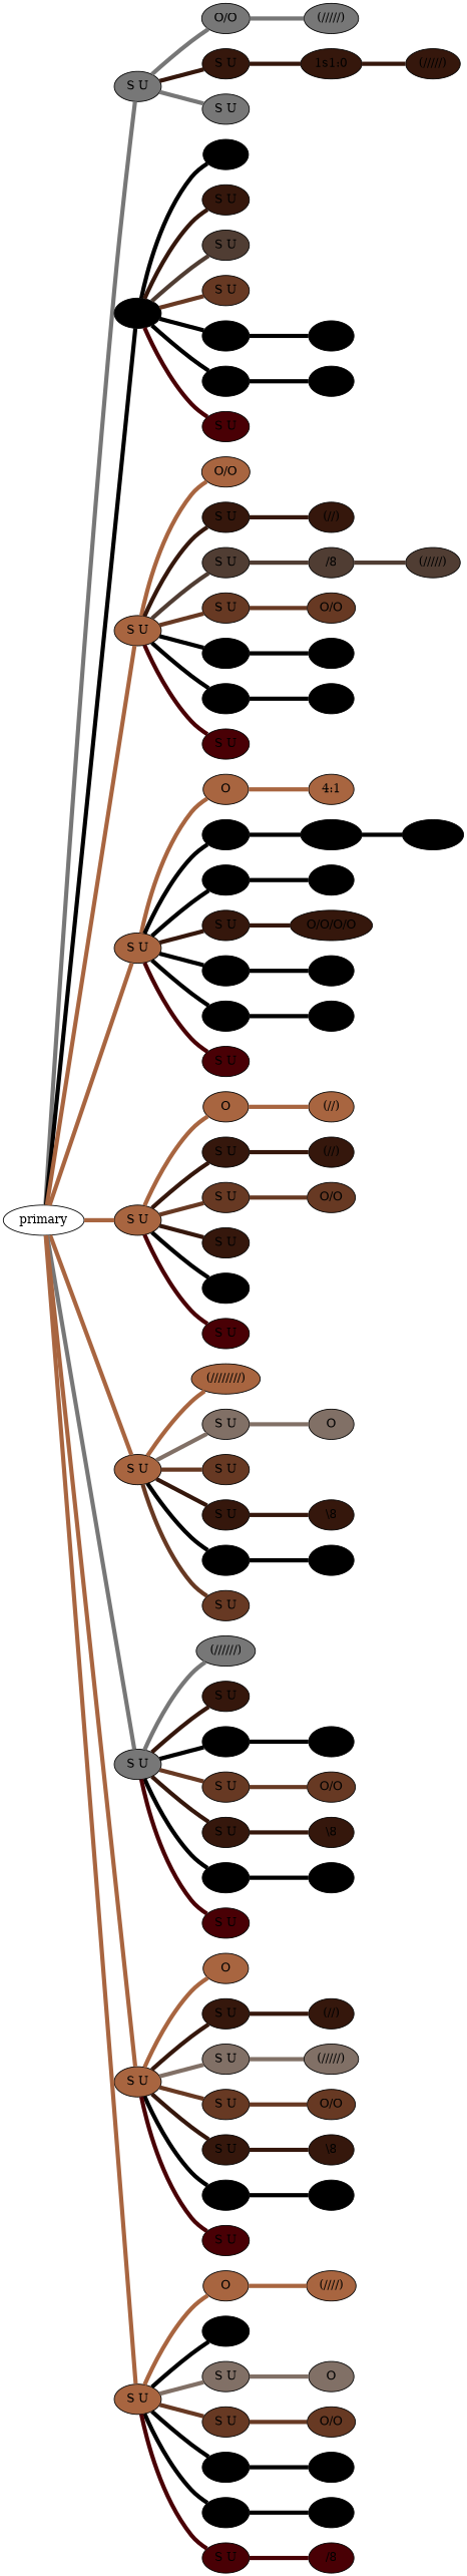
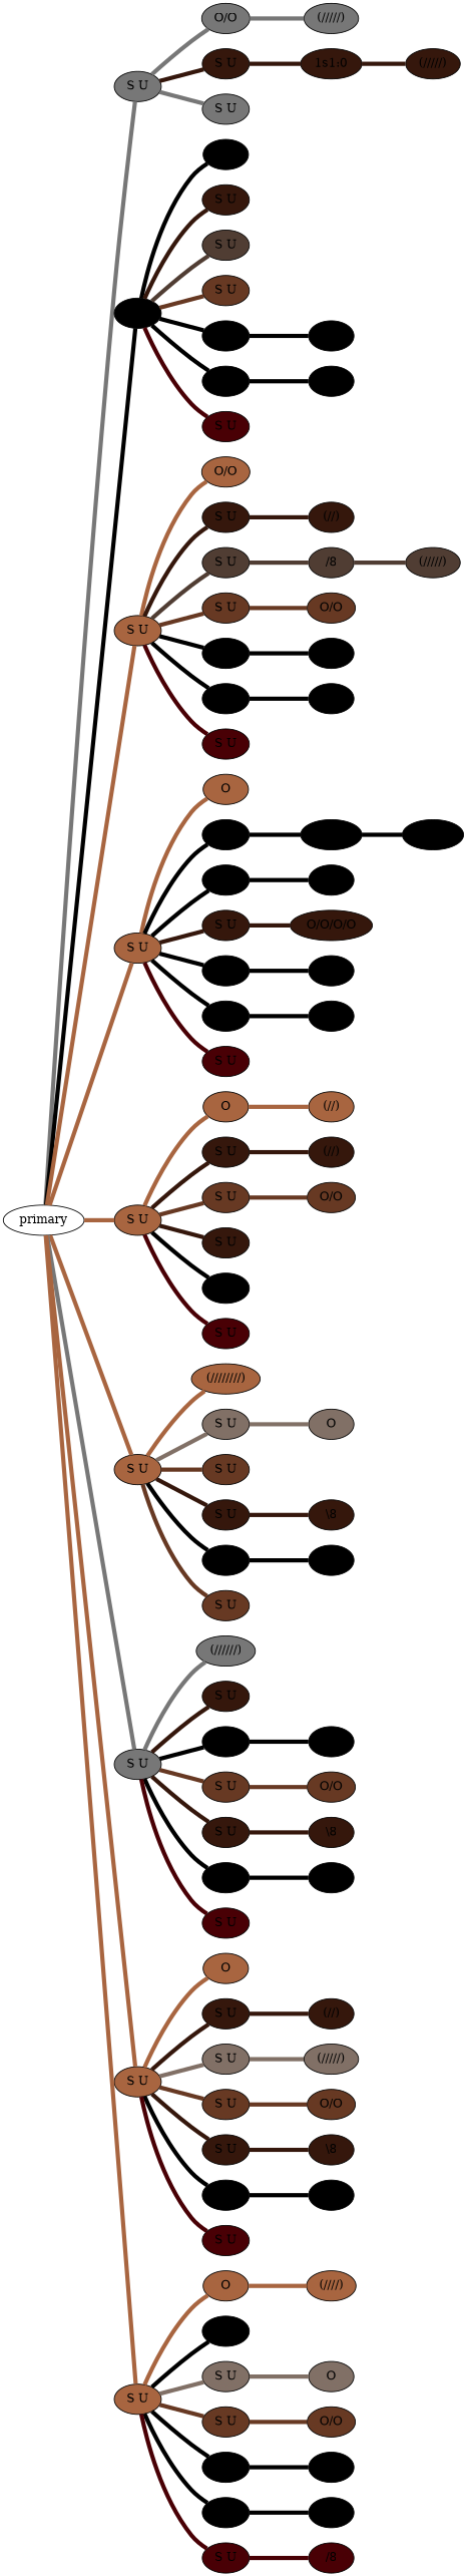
  graph {
    rankdir=LR
    node [fillcolor="#000000" pendant_attach=U pendant_ply=S qtype=pendant_node style=filled]
    edge [color="#000000" penwidth=5 qtype=pendant_link]
    n1 [fillcolor="#777777" label="S U" pendant_colors="#777777" pendant_length=17]
    n2 [fillcolor="#777777" knot_position=5.0 knot_spin=S knot_type=S knot_value=2 label="O/O" qtype=knot_node pendant_attach="" pendant_ply=""]
    n3 [fillcolor="#35170C" label="S U" pendant_colors="#35170C,#777777" pendant_length=20]
    n4 [fillcolor="#777777" label="S U" pendant_colors="#777777" pendant_length=1]
    primary [fillcolor="" pendant_attach="" pendant_ply="" qtype="" style=""]
    n6 [label="S U" pendant_colors="#000000" pendant_length=27]
    n7 [fillcolor="#A86540" label="S U" pendant_colors="#A86540" pendant_length=36]
    n8 [fillcolor="#A86540" label="S U" pendant_colors="#A86540" pendant_length=32]
    n9 [fillcolor="#A86540" label="S U" pendant_colors="#A86540" pendant_length=29]
    n10 [fillcolor="#A86540" label="S U" pendant_colors="#A86540" pendant_length=32]
    n11 [fillcolor="#777777" label="S U" pendant_colors="#777777" pendant_length=37]
    n12 [fillcolor="#A86540" label="S U" pendant_colors="#A86540" pendant_length=42]
    n13 [fillcolor="#A86540" label="S U" pendant_colors="#A86540" pendant_length=34]
    n14 [fillcolor="#777777" knot_position=10.0 knot_spin=S knot_type=L knot_value=5 label="(/////)" qtype=knot_node pendant_attach="" pendant_ply=""]
    "1s1:0" [fillcolor="#35170C" knot_position=3.0 knot_spin=U knot_value=1 qtype=knot_node pendant_attach="" pendant_ply=""]
    n16 [fillcolor="#35170C" knot_position=5.0 knot_spin=S knot_type=L knot_value=5 label="(/////)" qtype=knot_node pendant_attach="" pendant_ply=""]
    "2:0" [knot_position=15.5 knot_spin=U knot_type=BL knot_value=1 qtype=knot_node pendant_attach="" pendant_ply=""]
    n18 [fillcolor="#35170C" label="S U" pendant_colors="#35170C,#777777" pendant_length=2]
    n19 [fillcolor="#503D33" label="S U" pendant_colors="#503D33" pendant_length=33]
    n20 [fillcolor="#673923" label="S U" pendant_colors="#673923,#777777" pendant_length=49]
    n21 [label="S U" pendant_colors="#000000,#777777" pendant_length=32]
    n22 [label="S U" pendant_colors="#000000" pendant_length=32]
    n23 [fillcolor="#490005" label="S U" pendant_colors="#490005" pendant_length=36]
    n24 [knot_position=13.5 knot_spin=Z knot_type=E knot_value=1 label="\\8" qtype=knot_node pendant_attach="" pendant_ply=""]
    n25 [knot_position=13.0 knot_spin=S knot_type=E knot_value=1 label="/8" qtype=knot_node pendant_attach="" pendant_ply=""]
    n26 [fillcolor="#A86540" knot_position=9.5 knot_spin=S knot_type=S knot_value=2 label="O/O" qtype=knot_node pendant_attach="" pendant_ply=""]
    n27 [fillcolor="#35170C" label="S U" pendant_colors="#35170C,#777777" pendant_length=30]
    n28 [fillcolor="#503D33" label="S U" pendant_colors="#503D33" pendant_length=35]
    n29 [fillcolor="#673923" label="S U" pendant_colors="#673923,#777777" pendant_length=27]
    n30 [label="S U" pendant_colors="#000000,#777777" pendant_length=35]
    n31 [label="S U" pendant_colors="#000000" pendant_length=40]
    n32 [fillcolor="#490005" label="S U" pendant_colors="#490005" pendant_length=39]
    n33 [fillcolor="#35170C" knot_position=16.0 knot_spin=S knot_type=L knot_value=2 label="(//)" qtype=knot_node pendant_attach="" pendant_ply=""]
    n34 [fillcolor="#503D33" knot_position=7.5 knot_spin=S knot_type=E knot_value=1 label="/8" qtype=knot_node pendant_attach="" pendant_ply=""]
    n35 [fillcolor="#503D33" knot_position=15.5 knot_spin=S knot_type=L knot_value=5 label="(/////)" qtype=knot_node pendant_attach="" pendant_ply=""]
    n36 [fillcolor="#673923" knot_position=1.5 knot_spin=S knot_type=S knot_value=2 label="O/O" qtype=knot_node pendant_attach="" pendant_ply=""]
    n37 [knot_position=15.5 knot_spin=Z knot_type=E knot_value=1 label="\\8" qtype=knot_node pendant_attach="" pendant_ply=""]
    n38 [knot_position=16.0 knot_spin=Z knot_type=E knot_value=1 label="\\8" qtype=knot_node pendant_attach="" pendant_ply=""]
    n39 [fillcolor="#A86540" knot_position=8.0 knot_spin=S knot_type=S knot_value=1 label=O qtype=knot_node pendant_attach="" pendant_ply=""]
    n40 [label="S U" pendant_colors="#000000,#777777" pendant_length=33]
    n41 [label="S U" pendant_colors="#000000" pendant_length=35]
    n42 [fillcolor="#35170C" label="S U" pendant_colors="#35170C,#A86540" pendant_length=33]
    n43 [label="S U" pendant_colors="#000000,#777777" pendant_length=37]
    n44 [label="S U" pendant_colors="#000000" pendant_length=39]
    n45 [fillcolor="#490005" label="S U" pendant_colors="#490005" pendant_length=36]
-   "4:1" [fillcolor="#A86540" knot_position=0 knot_spin=U knot_type="URNS?L" knot_value=1 qtype=knot_node pendant_attach="" pendant_ply=""]
    "4s1:0" [knot_position=0 knot_spin=N knot_type="YPE?" knot_value=1 qtype=knot_node pendant_attach="" pendant_ply=""]
    "4s1:1" [knot_position=0 knot_spin=DIR knot_type=IR knot_value=1 qtype=knot_node pendant_attach="" pendant_ply=""]
    n49 [knot_position=7.0 knot_spin=S knot_type=S knot_value=1 label=O qtype=knot_node pendant_attach="" pendant_ply=""]
    n50 [fillcolor="#35170C" knot_position=3.0 knot_spin=S knot_type=S knot_value=4 label="O/O/O/O" qtype=knot_node pendant_attach="" pendant_ply=""]
    n51 [knot_position=12.0 knot_spin=Z knot_type=E knot_value=1 label="\\8" qtype=knot_node pendant_attach="" pendant_ply=""]
    n52 [knot_position=11.0 knot_spin=Z knot_type=E knot_value=1 label="\\8" qtype=knot_node pendant_attach="" pendant_ply=""]
    n53 [fillcolor="#A86540" knot_position=9.5 knot_spin=S knot_type=S knot_value=1 label=O qtype=knot_node pendant_attach="" pendant_ply=""]
    n54 [fillcolor="#35170C" label="S U" pendant_colors="#35170C,#777777" pendant_length=41]
    n55 [fillcolor="#673923" label="S U" pendant_colors="#673923,#777777" pendant_length=9]
    n56 [fillcolor="#35170C" label="S U" pendant_colors="#35170C,#777777" pendant_length=9]
    n57 [label="S U" pendant_colors="#000000" pendant_length=9]
    n58 [fillcolor="#490005" label="S U" pendant_colors="#490005" pendant_length=48]
    n59 [fillcolor="#A86540" knot_position=15.5 knot_spin=S knot_type=L knot_value=2 label="(//)" qtype=knot_node pendant_attach="" pendant_ply=""]
    n60 [fillcolor="#35170C" knot_position=14.5 knot_spin=S knot_type=L knot_value=2 label="(//)" qtype=knot_node pendant_attach="" pendant_ply=""]
    n61 [fillcolor="#673923" knot_position=2.0 knot_spin=S knot_type=S knot_value=2 label="O/O" qtype=knot_node pendant_attach="" pendant_ply=""]
    n62 [fillcolor="#A86540" knot_position=14.5 knot_spin=S knot_type=L knot_value=8 label="(////////)" qtype=knot_node pendant_attach="" pendant_ply=""]
    n63 [fillcolor="#817066" label="S U" pendant_colors="#817066" pendant_length=34]
    n64 [fillcolor="#673923" label="S U" pendant_colors="#673923,#A86540" pendant_length=41]
    n65 [fillcolor="#35170C" label="S U" pendant_colors="#35170C,#777777" pendant_length=41]
    n66 [label="S U" pendant_colors="#000000" pendant_length=34]
    n67 [fillcolor="#673923" label="S U" pendant_colors="#673923" pendant_length=22]
    n68 [fillcolor="#817066" knot_position=7.0 knot_spin=S knot_type=S knot_value=1 label=O qtype=knot_node pendant_attach="" pendant_ply=""]
    n69 [fillcolor="#35170C" knot_position=12.5 knot_spin=Z knot_type=E knot_value=1 label="\\8" qtype=knot_node pendant_attach="" pendant_ply=""]
    n70 [knot_position=12.5 knot_spin=Z knot_type=E knot_value=1 label="\\8" qtype=knot_node pendant_attach="" pendant_ply=""]
    n71 [fillcolor="#777777" knot_position=12.0 knot_spin=S knot_type=L knot_value=6 label="(//////)" qtype=knot_node pendant_attach="" pendant_ply=""]
    n72 [fillcolor="#35170C" label="S U" pendant_colors="#35170C,#777777" pendant_length=45]
    n73 [label="S U" pendant_colors="#000000" pendant_length=34]
    n74 [fillcolor="#673923" label="S U" pendant_colors="#673923,#A86540" pendant_length=42]
    n75 [fillcolor="#35170C" label="S U" pendant_colors="#35170C,#777777" pendant_length=29]
    n76 [label="S U" pendant_colors="#000000" pendant_length=31]
    n77 [fillcolor="#490005" label="S U" pendant_colors="#490005" pendant_length=34]
    n78 [knot_position=5.5 knot_spin=S knot_type=S knot_value=1 label=O qtype=knot_node pendant_attach="" pendant_ply=""]
    n79 [fillcolor="#673923" knot_position=2.0 knot_spin=S knot_type=S knot_value=2 label="O/O" qtype=knot_node pendant_attach="" pendant_ply=""]
    n80 [fillcolor="#35170C" knot_position=10.5 knot_spin=Z knot_type=E knot_value=1 label="\\8" qtype=knot_node pendant_attach="" pendant_ply=""]
    n81 [knot_position=9.0 knot_spin=Z knot_type=E knot_value=1 label="\\8" qtype=knot_node pendant_attach="" pendant_ply=""]
    n82 [fillcolor="#A86540" knot_position=9.0 knot_spin=S knot_type=S knot_value=1 label=O qtype=knot_node pendant_attach="" pendant_ply=""]
    n83 [fillcolor="#35170C" label="S U" pendant_colors="#35170C,#777777" pendant_length=35]
    n84 [fillcolor="#817066" label="S U" pendant_colors="#817066,#777777" pendant_length=29]
    n85 [fillcolor="#673923" label="S U" pendant_colors="#673923,#A86540" pendant_length=37]
    n86 [fillcolor="#35170C" label="S U" pendant_colors="#35170C,#777777" pendant_length=29]
    n87 [label="S U" pendant_colors="#000000" pendant_length=28]
    n88 [fillcolor="#490005" label="S U" pendant_colors="#490005" pendant_length=32]
    n89 [fillcolor="#35170C" knot_position=15.0 knot_spin=S knot_type=L knot_value=2 label="(//)" qtype=knot_node pendant_attach="" pendant_ply=""]
    n90 [fillcolor="#817066" knot_position=15.0 knot_spin=S knot_type=L knot_value=5 label="(/////)" qtype=knot_node pendant_attach="" pendant_ply=""]
    n91 [fillcolor="#673923" knot_position=3.0 knot_spin=S knot_type=S knot_value=2 label="O/O" qtype=knot_node pendant_attach="" pendant_ply=""]
    n92 [fillcolor="#35170C" knot_position=15.0 knot_spin=Z knot_type=E knot_value=1 label="\\8" qtype=knot_node pendant_attach="" pendant_ply=""]
    n93 [knot_position=15.0 knot_spin=Z knot_type=E knot_value=1 label="\\8" qtype=knot_node pendant_attach="" pendant_ply=""]
    n94 [fillcolor="#A86540" knot_position=10.0 knot_spin=S knot_type=S knot_value=1 label=O qtype=knot_node pendant_attach="" pendant_ply=""]
    n95 [label="S U" pendant_colors="#000000,#777777" pendant_length=10]
    n96 [fillcolor="#817066" label="S U" pendant_colors="#817066" pendant_length=31]
    n97 [fillcolor="#673923" label="S U" pendant_colors="#673923,#A86540" pendant_length=37]
    n98 [label="S U" pendant_colors="#000000,#777777" pendant_length=34]
    n99 [label="S U" pendant_colors="#000000" pendant_length=33]
    n100 [fillcolor="#490005" label="S U" pendant_colors="#490005" pendant_length=33]
    n101 [fillcolor="#A86540" knot_position=16.0 knot_spin=S knot_type=L knot_value=4 label="(////)" qtype=knot_node pendant_attach="" pendant_ply=""]
    n102 [fillcolor="#817066" knot_position=6.0 knot_spin=S knot_type=S knot_value=1 label=O qtype=knot_node pendant_attach="" pendant_ply=""]
    n103 [fillcolor="#673923" knot_position=2.0 knot_spin=S knot_type=S knot_value=2 label="O/O" qtype=knot_node pendant_attach="" pendant_ply=""]
    n104 [knot_position=11.0 knot_spin=Z knot_type=E knot_value=1 label="\\8" qtype=knot_node pendant_attach="" pendant_ply=""]
    n105 [knot_position=12.0 knot_spin=Z knot_type=E knot_value=1 label="\\8" qtype=knot_node pendant_attach="" pendant_ply=""]
    n106 [fillcolor="#490005" knot_position=18.5 knot_spin=S knot_type=E knot_value=1 label="/8" qtype=knot_node pendant_attach="" pendant_ply=""]
    n1 -- n2 [color="#777777" qtype=knot_link]
    n1 -- n3 [color="#35170C"]
    n1 -- n4 [color="#777777"]
    n2 -- n14 [color="#777777" qtype=knot_link]
    n3 -- "1s1:0" [color="#35170C" qtype=knot_link]
    primary -- n1 [color="#777777"]
    primary -- n6
    primary -- n7 [color="#A86540"]
    primary -- n8 [color="#A86540"]
    primary -- n9 [color="#A86540"]
    primary -- n10 [color="#A86540"]
    primary -- n11 [color="#777777"]
    primary -- n12 [color="#A86540"]
    primary -- n13 [color="#A86540"]
    n6 -- "2:0" [qtype=knot_link]
    n6 -- n18 [color="#35170C"]
    n6 -- n19 [color="#503D33"]
    n6 -- n20 [color="#673923"]
    n6 -- n21
    n6 -- n22
    n6 -- n23 [color="#490005"]
    n7 -- n26 [color="#A86540" qtype=knot_link]
    n7 -- n27 [color="#35170C"]
    n7 -- n28 [color="#503D33"]
    n7 -- n29 [color="#673923"]
    n7 -- n30
    n7 -- n31
    n7 -- n32 [color="#490005"]
    n8 -- n39 [color="#A86540" qtype=knot_link]
    n8 -- n40
    n8 -- n41
    n8 -- n42 [color="#35170C"]
    n8 -- n43
    n8 -- n44
    n8 -- n45 [color="#490005"]
    n9 -- n53 [color="#A86540" qtype=knot_link]
    n9 -- n54 [color="#35170C"]
    n9 -- n55 [color="#673923"]
    n9 -- n56 [color="#35170C"]
    n9 -- n57
    n9 -- n58 [color="#490005"]
    n10 -- n62 [color="#A86540" qtype=knot_link]
    n10 -- n63 [color="#817066"]
    n10 -- n64 [color="#673923"]
    n10 -- n65 [color="#35170C"]
    n10 -- n66
    n10 -- n67 [color="#673923"]
    n11 -- n71 [color="#777777" qtype=knot_link]
    n11 -- n72 [color="#35170C"]
    n11 -- n73
    n11 -- n74 [color="#673923"]
    n11 -- n75 [color="#35170C"]
    n11 -- n76
    n11 -- n77 [color="#490005"]
    n12 -- n82 [color="#A86540" qtype=knot_link]
    n12 -- n83 [color="#35170C"]
    n12 -- n84 [color="#817066"]
    n12 -- n85 [color="#673923"]
    n12 -- n86 [color="#35170C"]
    n12 -- n87
    n12 -- n88 [color="#490005"]
    n13 -- n94 [color="#A86540" qtype=knot_link]
    n13 -- n95
    n13 -- n96 [color="#817066"]
    n13 -- n97 [color="#673923"]
    n13 -- n98
    n13 -- n99
    n13 -- n100 [color="#490005"]
    "1s1:0" -- n16 [color="#35170C" qtype=knot_link]
    n21 -- n24 [qtype=knot_link]
    n22 -- n25 [qtype=knot_link]
    n27 -- n33 [color="#35170C" qtype=knot_link]
    n28 -- n34 [color="#503D33" qtype=knot_link]
    n29 -- n36 [color="#673923" qtype=knot_link]
    n30 -- n37 [qtype=knot_link]
    n31 -- n38 [qtype=knot_link]
    n34 -- n35 [color="#503D33" qtype=knot_link]
-   n39 -- "4:1" [color="#A86540" qtype=knot_link]
    n40 -- "4s1:0" [qtype=knot_link]
    n41 -- n49 [qtype=knot_link]
    n42 -- n50 [color="#35170C" qtype=knot_link]
    n43 -- n51 [qtype=knot_link]
    n44 -- n52 [qtype=knot_link]
    "4s1:0" -- "4s1:1" [qtype=knot_link]
    n53 -- n59 [color="#A86540" qtype=knot_link]
    n54 -- n60 [color="#35170C" qtype=knot_link]
    n55 -- n61 [color="#673923" qtype=knot_link]
    n63 -- n68 [color="#817066" qtype=knot_link]
    n65 -- n69 [color="#35170C" qtype=knot_link]
    n66 -- n70 [qtype=knot_link]
    n73 -- n78 [qtype=knot_link]
    n74 -- n79 [color="#673923" qtype=knot_link]
    n75 -- n80 [color="#35170C" qtype=knot_link]
    n76 -- n81 [qtype=knot_link]
    n83 -- n89 [color="#35170C" qtype=knot_link]
    n84 -- n90 [color="#817066" qtype=knot_link]
    n85 -- n91 [color="#673923" qtype=knot_link]
    n86 -- n92 [color="#35170C" qtype=knot_link]
    n87 -- n93 [qtype=knot_link]
    n94 -- n101 [color="#A86540" qtype=knot_link]
    n96 -- n102 [color="#817066" qtype=knot_link]
    n97 -- n103 [color="#673923" qtype=knot_link]
    n98 -- n104 [qtype=knot_link]
    n99 -- n105 [qtype=knot_link]
    n100 -- n106 [color="#490005" qtype=knot_link]
  }
